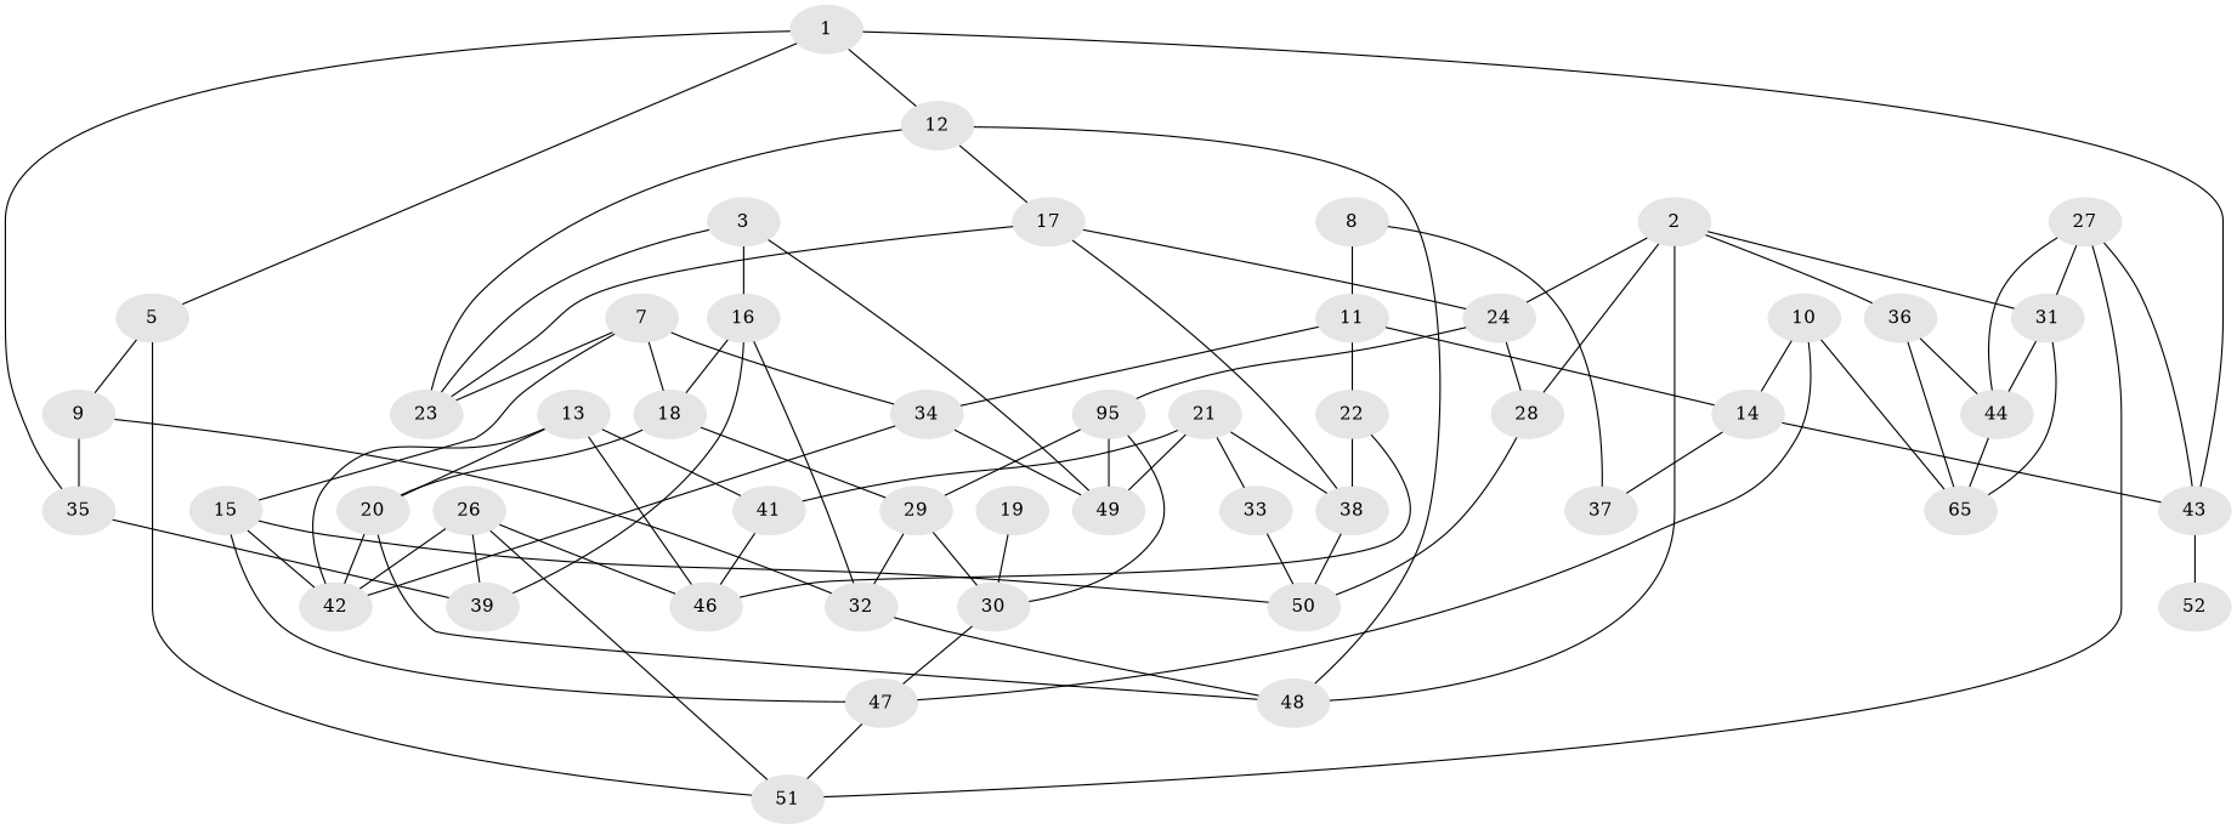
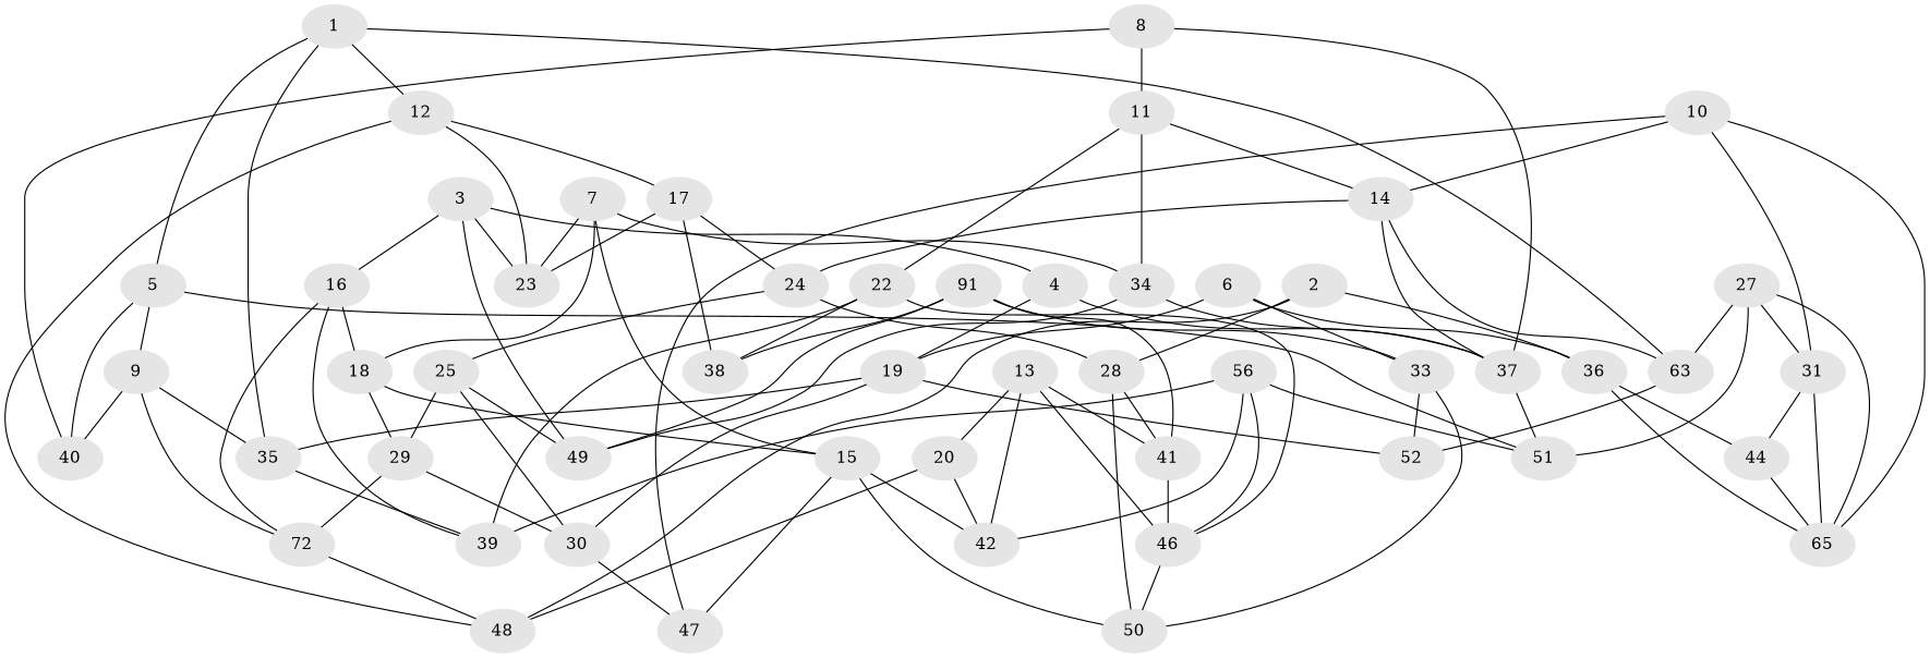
  graph {
    node [color=gray90 style=filled]
    1
    5
    12
    35
-   43
+   43 [label=63]
    9
+   40
    51
    48
    23
    17
    39
    52
    2
    24
    28
    36
-   25 [label=95]
+   25
    41
    50
    n21 [label=65]
    44
    3
+   4
    16
    49
    19
    37
    18
-   32
+   32 [label=72]
    8
    11
    30
+   6
    33
    47
    7
    15
    34
    42
    20
    29
    14
    22
    10
    31
    46
    38
    13
-   21
-   26
+   21 [label=91]
+   26 [label=56]
    27
    1 -- 5
    1 -- 12
    1 -- 35
    1 -- 43
    5 -- 9
+   5 -- 40
    5 -- 51
    12 -- 48
    12 -- 23
    12 -- 17
    35 -- 39
    43 -- 52
    9 -- 35
+   9 -- 40
    9 -- 32
    17 -- 23
    17 -- 24
    17 -- 38
    2 -- 48
-   2 -- 24
+   14 -- 24
    2 -- 28
    2 -- 36
    24 -- 28
    24 -- 25
+   28 -- 41
    28 -- 50
    36 -- n21
    36 -- 44
    25 -- 49
    25 -- 30
    25 -- 29
    41 -- 46
    44 -- n21
    3 -- 23
+   3 -- 4
    3 -- 16
    3 -- 49
+   4 -- 19
+   4 -- 37
    16 -- 39
    16 -- 18
    16 -- 32
+   19 -- 35
+   19 -- 52
    19 -- 30
-   18 -- 20
+   18 -- 15
    18 -- 29
    32 -- 48
+   8 -- 40
    8 -- 37
    8 -- 11
    11 -- 34
    11 -- 14
    11 -- 22
    30 -- 47
+   6 -- 36
+   6 -- 19
+   6 -- 33
+   33 -- 52
    33 -- 50
-   47 -- 51
+   37 -- 51
    7 -- 23
    7 -- 18
    7 -- 15
    7 -- 34
    15 -- 50
    15 -- 47
    15 -- 42
    34 -- 49
-   34 -- 42
+   34 -- 37
    20 -- 48
    20 -- 42
    29 -- 32
    29 -- 30
    14 -- 43
    14 -- 37
+   22 -- 39
    22 -- 46
    22 -- 38
    10 -- n21
    10 -- 47
    10 -- 14
-   2 -- 31
+   10 -- 31
    31 -- n21
    31 -- 44
-   38 -- 50
+   46 -- 50
    13 -- 41
    13 -- 42
    13 -- 20
    13 -- 46
    21 -- 41
    21 -- 49
    21 -- 33
    21 -- 38
    26 -- 51
    26 -- 39
    26 -- 42
    26 -- 46
    27 -- 43
    27 -- 51
-   27 -- 44
+   27 -- n21
    27 -- 31
  }
